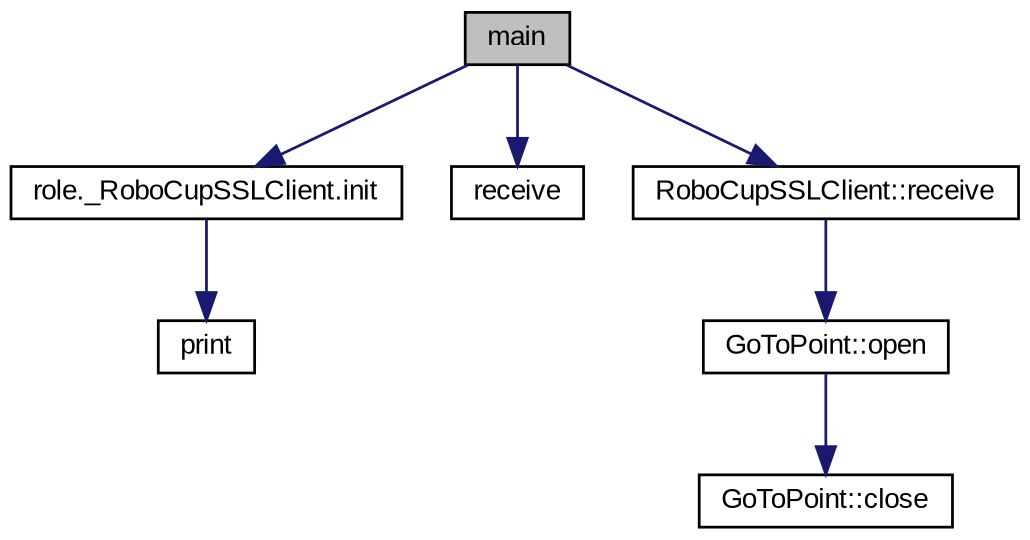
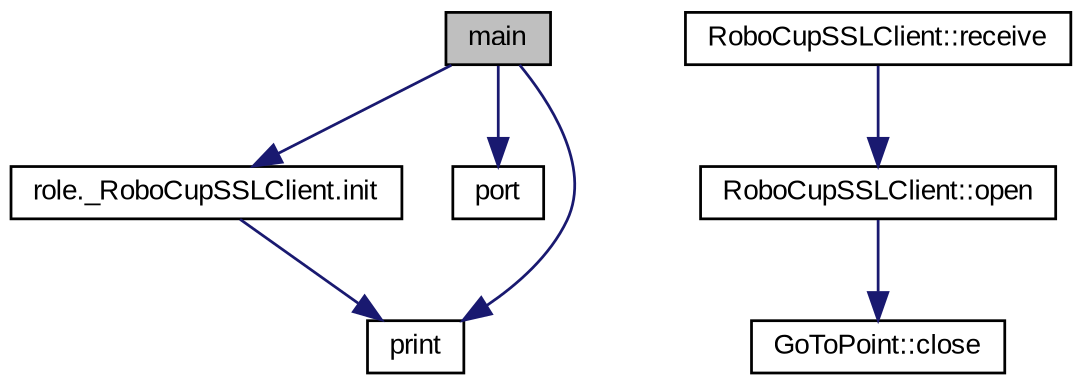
  digraph {
    fontname="Liberation Sans"
    rankdir=TB
    node [color=black fillcolor=white fontname="Liberation Sans" fontsize=10 shape=record style=filled]
    edge [color=midnightblue fontname="Liberation Sans" fontsize=10 labelfontname=Helvetica labelfontsize=10 style=solid]
    n1 [fillcolor=grey75 fontcolor=black height=0.2 label=main width=0.4]
    n2 [height=0.2 label="role._RoboCupSSLClient.init" width=0.4]
-   n3 [height=0.2 label=receive width=0.4]
+   n3 [height=0.2 label=port width=0.4]
    n4 [height=0.2 label="RoboCupSSLClient::receive" width=0.4]
    n5 [height=0.2 label=print width=0.4]
-   n6 [height=0.2 label="GoToPoint::open" width=0.4]
+   n6 [height=0.2 label="RoboCupSSLClient::open" width=0.4]
    n7 [height=0.2 label="GoToPoint::close" width=0.4]
    n1 -> n2
    n1 -> n3
-   n1 -> n4
+   n1 -> n5
    n2 -> n5
    n4 -> n6
    n6 -> n7
  }
